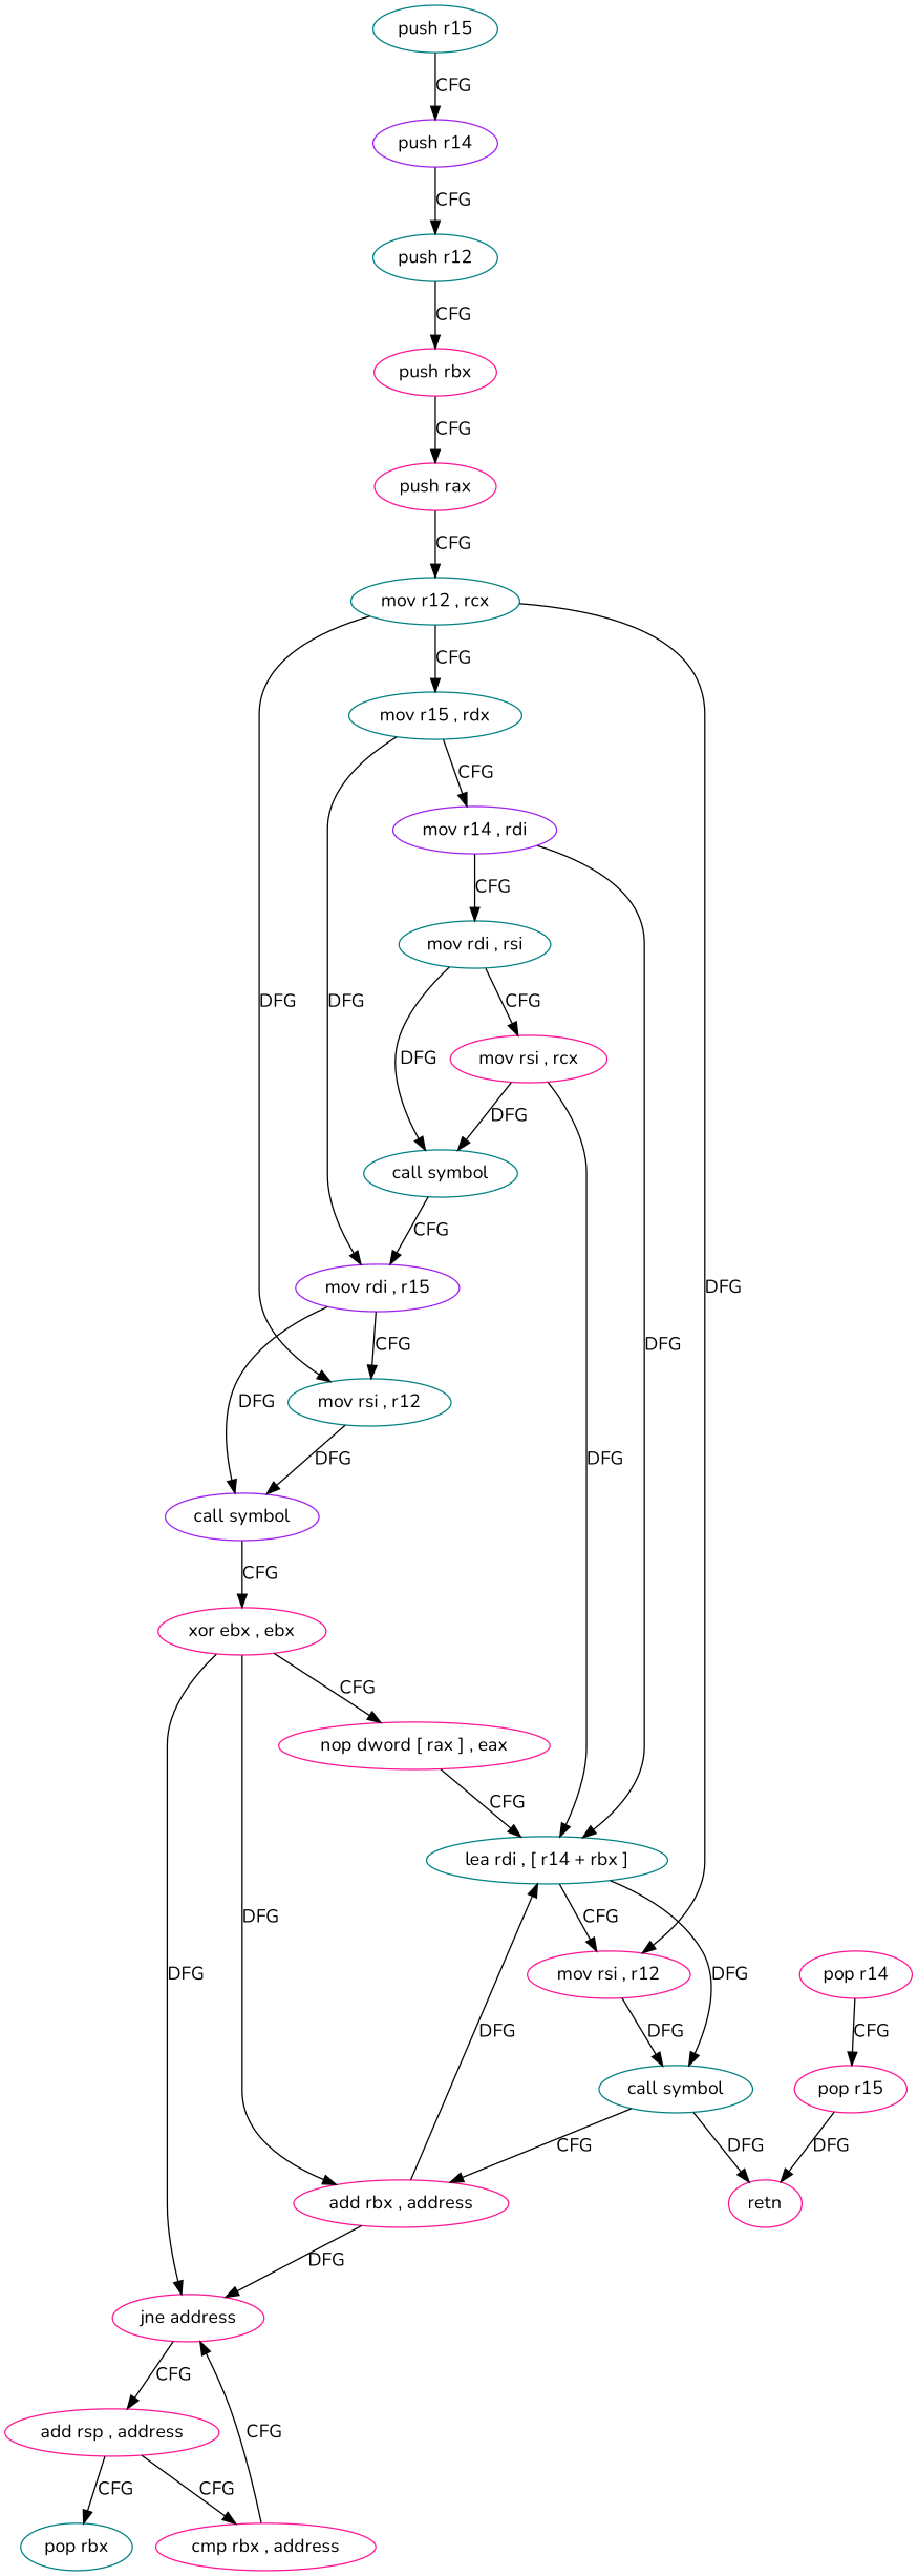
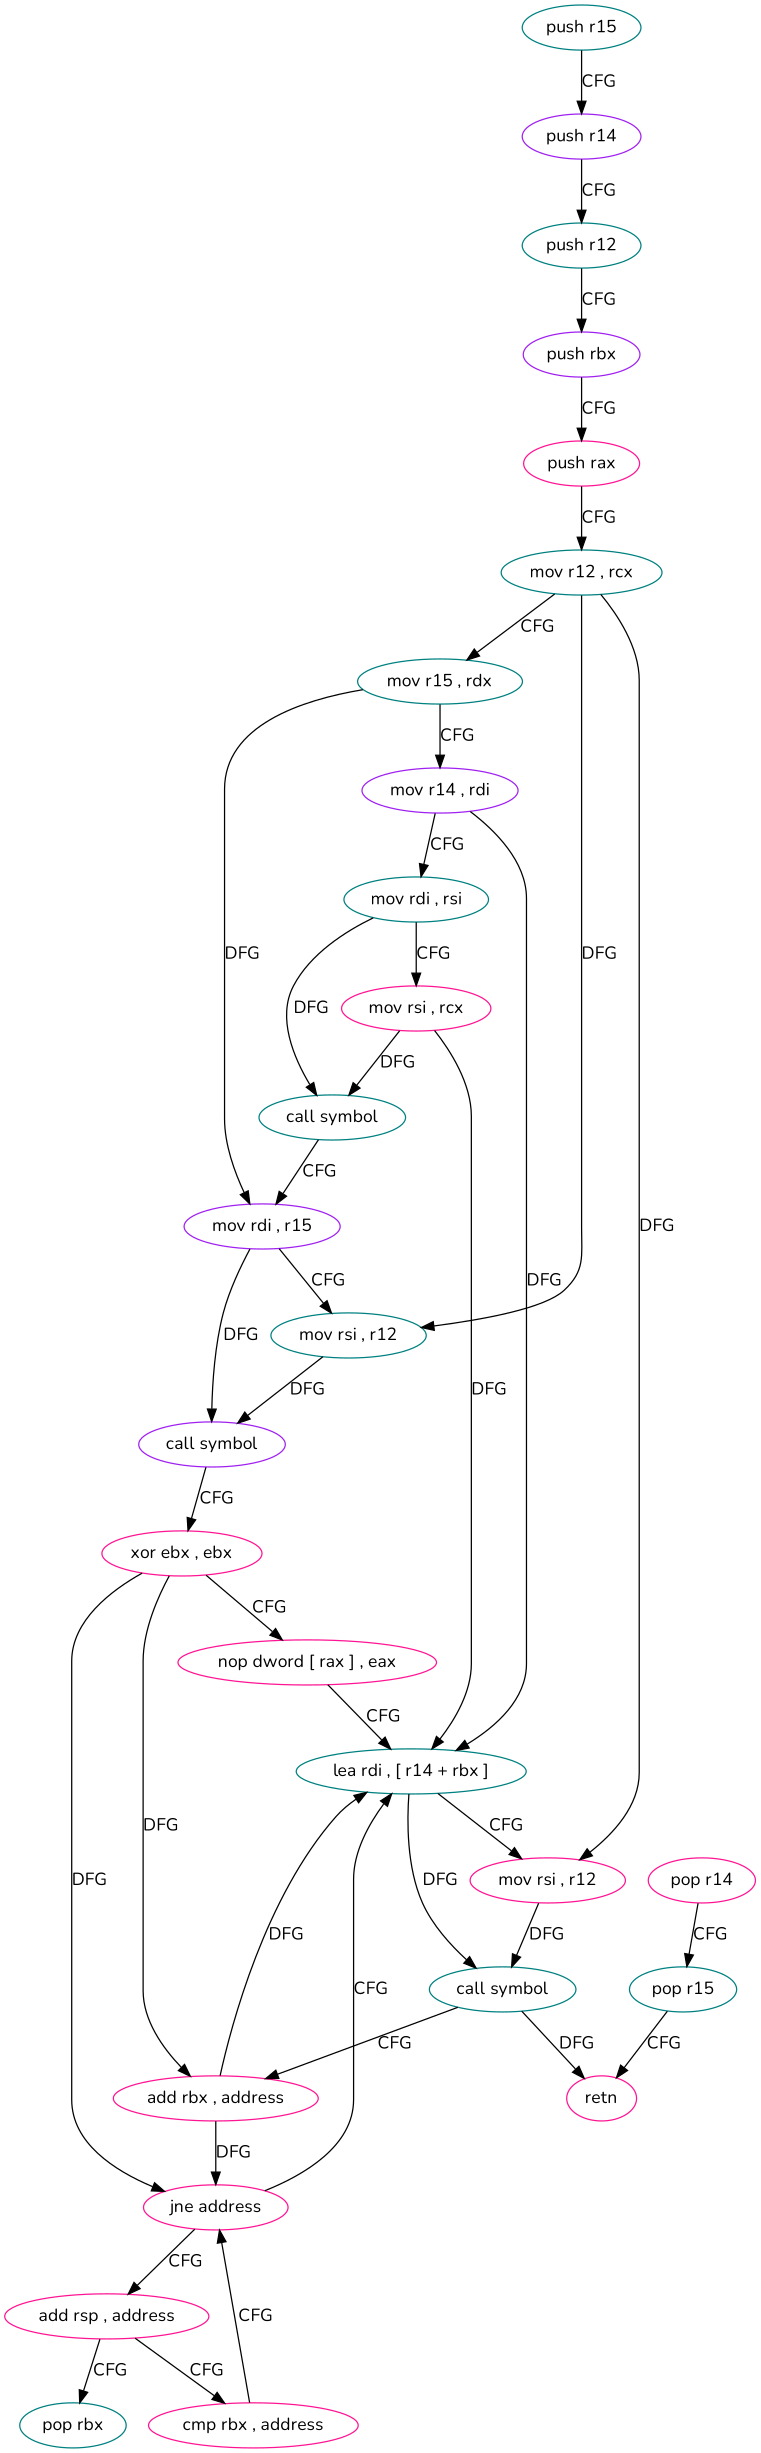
  digraph {
    fontname=Nunito
    node [color=deeppink fontname=Nunito]
    edge [fontname=Nunito]
    n1 [color=teal label="push r15"]
    n2 [color=purple label="push r14"]
    n3 [color=teal label="push r12"]
-   n4 [label="push rbx"]
+   n4 [color=purple label="push rbx"]
    n5 [label="push rax"]
    n6 [color=teal label="mov r12 , rcx"]
    n7 [color=teal label="mov r15 , rdx"]
    n8 [color=teal label="mov rsi , r12"]
    n9 [label="mov rsi , r12"]
    n10 [color=purple label="mov r14 , rdi"]
    n11 [color=purple label="mov rdi , r15"]
    n12 [color=purple label="call symbol"]
    n13 [color=teal label="call symbol"]
    n14 [color=teal label="mov rdi , rsi"]
    n15 [color=teal label="lea rdi , [ r14 + rbx ]"]
    n16 [label="mov rsi , rcx"]
    n17 [color=teal label="call symbol"]
    n18 [label="xor ebx , ebx"]
    n19 [label="nop dword [ rax ] , eax"]
    n20 [label="add rbx , address"]
    n21 [label="jne address"]
    n22 [label="add rsp , address"]
    n23 [label=retn]
    n24 [label="cmp rbx , address"]
    n25 [color=teal label="pop rbx"]
    n26 [label="pop r14"]
-   n27 [label="pop r15"]
+   n27 [color=teal label="pop r15"]
    n1 -> n2 [label=CFG]
    n2 -> n3 [label=CFG]
    n3 -> n4 [label=CFG]
    n4 -> n5 [label=CFG]
    n5 -> n6 [label=CFG]
    n6 -> n7 [label=CFG]
    n6 -> n8 [label=DFG]
    n6 -> n9 [label=DFG]
    n7 -> n10 [label=CFG]
    n7 -> n11 [label=DFG]
    n8 -> n12 [label=DFG]
    n9 -> n13 [label=DFG]
    n10 -> n14 [label=CFG]
    n10 -> n15 [label=DFG]
    n11 -> n8 [label=CFG]
    n11 -> n12 [label=DFG]
    n12 -> n18 [label=CFG]
    n13 -> n20 [label=CFG]
    n13 -> n23 [label=DFG]
    n14 -> n16 [label=CFG]
    n14 -> n17 [label=DFG]
    n15 -> n9 [label=CFG]
    n15 -> n13 [label=DFG]
    n16 -> n15 [label=DFG]
    n16 -> n17 [label=DFG]
    n17 -> n11 [label=CFG]
    n18 -> n19 [label=CFG]
    n18 -> n20 [label=DFG]
    n18 -> n21 [label=DFG]
    n19 -> n15 [label=CFG]
    n20 -> n15 [label=DFG]
    n20 -> n21 [label=DFG]
+   n21 -> n15 [label=CFG]
    n21 -> n22 [label=CFG]
    n22 -> n24 [label=CFG]
    n22 -> n25 [label=CFG]
    n24 -> n21 [label=CFG]
    n26 -> n27 [label=CFG]
-   n27 -> n23 [label=DFG]
+   n27 -> n23 [label=CFG]
  }
